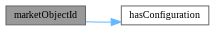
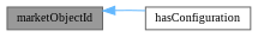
  digraph {
    rankdir=LR
    fontname="Liberation Serif"
    node [fontname="Liberation Serif" fontsize=10 shape=box style=filled]
    n1 [color=gray40 fillcolor=grey60 fontcolor=black height=0.2 label=marketObjectId width=0.4]
    n2 [color=grey40 fillcolor=white height=0.2 label=hasConfiguration width=0.4]
-   n1 -> n2 [color=steelblue1 fontname="Liberation Serif" fontsize=10 labelfontname=Helvetica labelfontsize=10 style=solid]
+   n2 -> n1 [color=steelblue1 fontname="Liberation Serif" fontsize=10 labelfontname=Helvetica labelfontsize=10 style=solid]
  }
